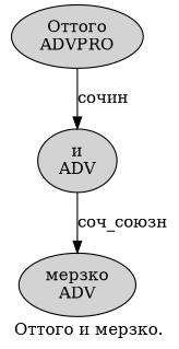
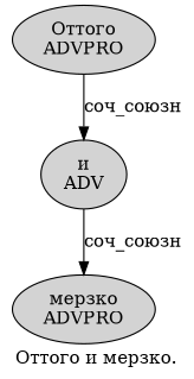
  digraph {
    label="Оттого и мерзко."
    node [fillcolor=lightgray penwidth=1 shape=ellipse style=filled]
    n1 [label="Оттого\nADVPRO"]
    n2 [label="и\nADV"]
-   n3 [label="мерзко\nADV"]
-   n1 -> n2 [label="сочин"]
+   n3 [label="мерзко\nADVPRO"]
+   n1 -> n2 [label="соч_союзн"]
    n2 -> n3 [label="соч_союзн"]
  }
